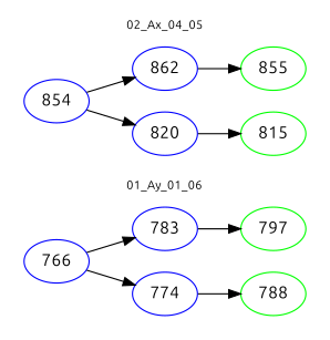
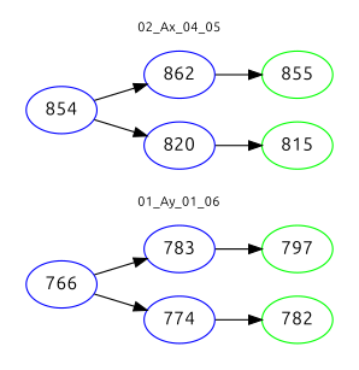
  digraph {
    fontname=Ubuntu
    rankdir=LR
    node [color=blue fontname=Ubuntu]
    edge [color=black fontname=Ubuntu]
    n1 [label=766]
    n2 [label=774]
    n3 [label=783]
-   n4 [color=green label=788]
+   n4 [color=green label=782]
    n5 [color=green label=797]
    n6 [label=854]
    n7 [label=820]
    n8 [label=862]
    n9 [color=green label=815]
    n10 [color=green label=855]
    subgraph cluster_1 {
      color=white
      fontsize=10
      label="01_Ay_01_06"
      n1
      n2
      n3
      n4
      n5
    }
    subgraph cluster_2 {
      color=white
      fontsize=10
      label="02_Ax_04_05"
      n6
      n7
      n8
      n9
      n10
    }
    n1 -> n2
    n1 -> n3
    n2 -> n4
    n3 -> n5
    n6 -> n7
    n6 -> n8
    n7 -> n9
    n8 -> n10
  }
